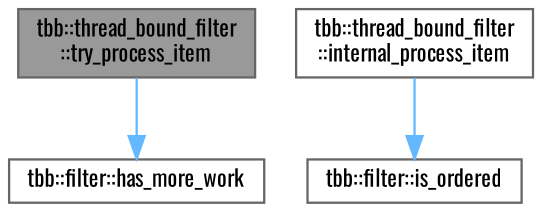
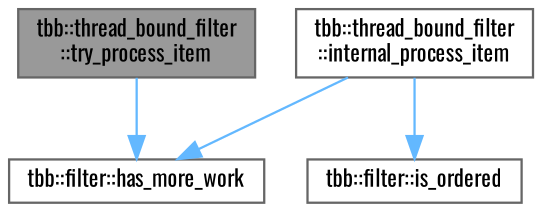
  digraph {
    fontname=Oswald
    rankdir=TB
    node [color=grey40 fillcolor=white fontname=Oswald fontsize=10 shape=box style=filled]
    edge [color=steelblue1 fontname=Oswald fontsize=10 labelfontname=Helvetica labelfontsize=10 style=solid]
    n1 [color=gray40 fillcolor=grey60 fontcolor=black height=0.2 label="tbb::thread_bound_filter\l::try_process_item" width=0.4]
    n2 [height=0.2 label="tbb::filter::has_more_work" width=0.4]
    n3 [height=0.2 label="tbb::thread_bound_filter\l::internal_process_item" width=0.4]
    n4 [height=0.2 label="tbb::filter::is_ordered" width=0.4]
    n1 -> n2
+   n3 -> n2
    n3 -> n4
  }
